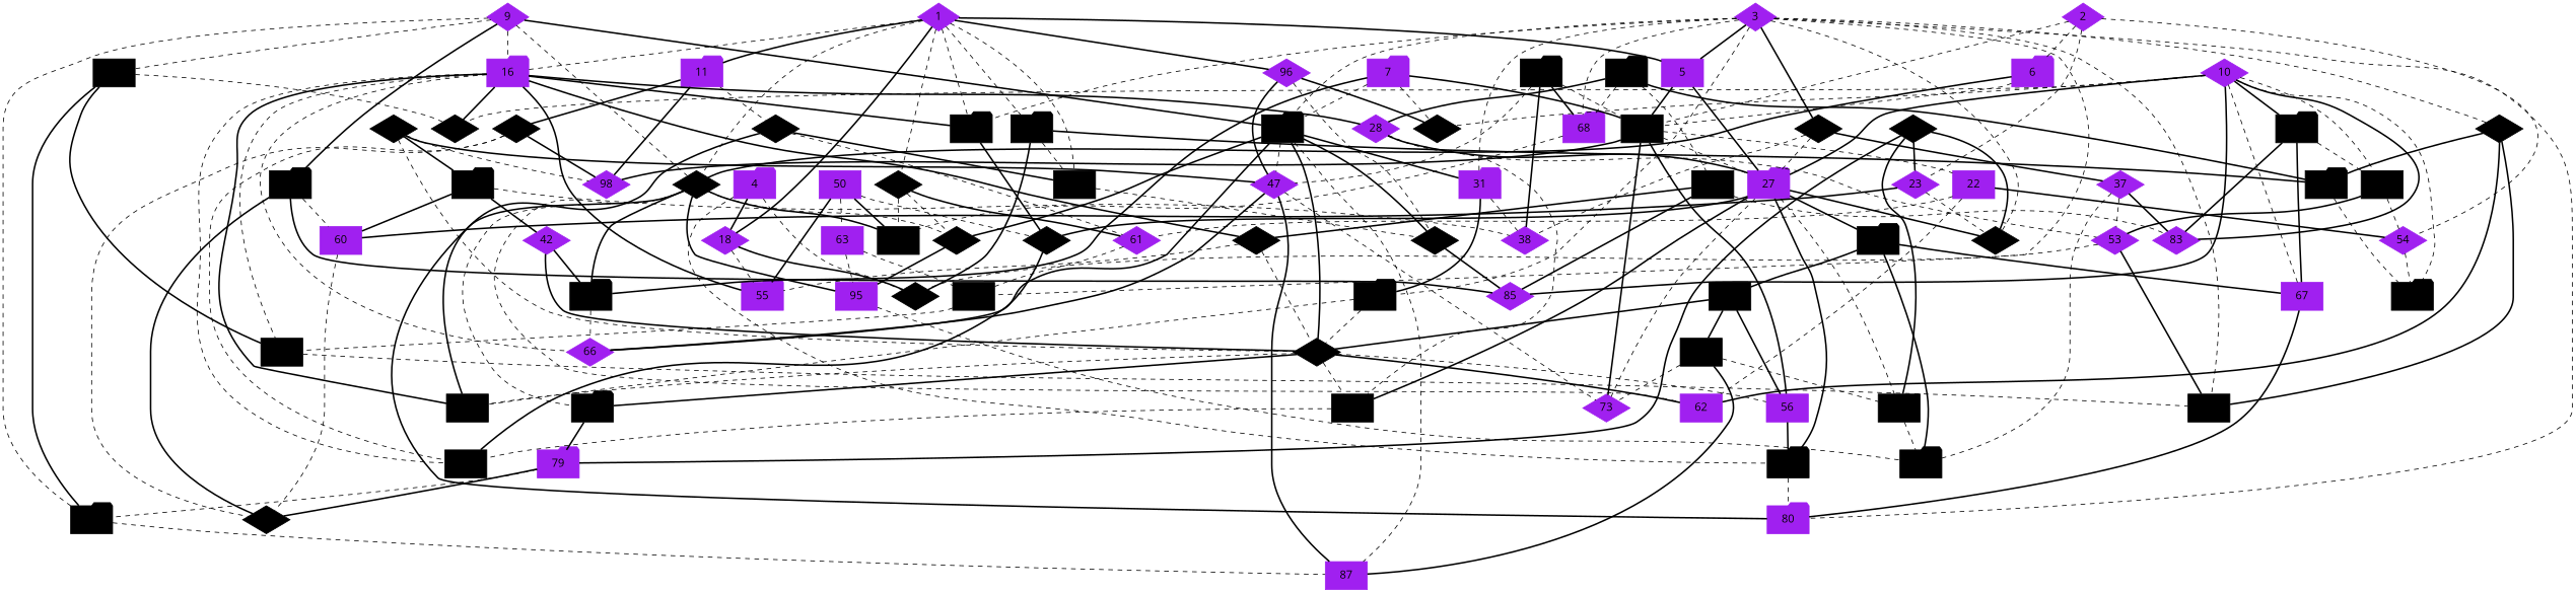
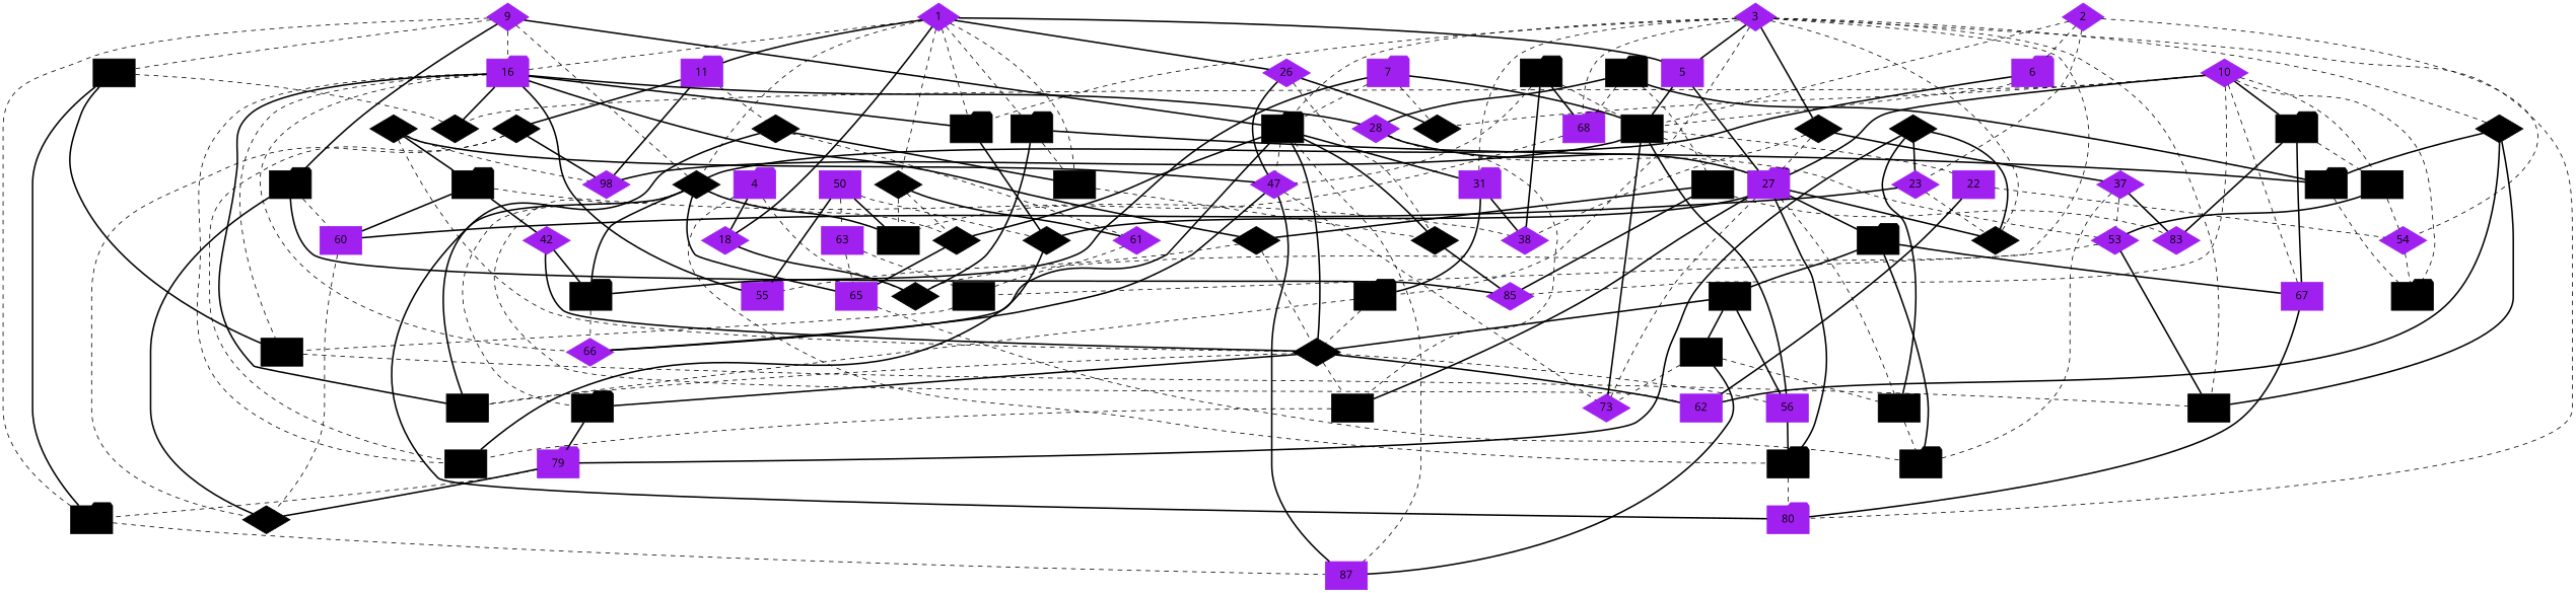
  graph {
    fontname="Open Sans"
    node [color=black fontname="Open Sans" shape=diamond style=filled]
    edge [fontname="Open Sans" style=dashed weight=1.0]
    1 [color=purple]
    5 [color=purple shape=box]
    11 [color=purple shape=folder]
    16 [color=purple shape=folder]
    18 [color=purple]
    24
-   26 [color=purple label=96]
+   26 [color=purple]
    29 [shape=folder]
    30
    33 [shape=box]
    51 [shape=folder]
    15 [shape=box]
    27 [color=purple shape=folder]
    25
    52
    n16 [color=purple label=98]
    28 [color=purple]
    88
    43
    55 [color=purple shape=folder]
    66 [color=purple]
    78 [shape=box]
    84 [shape=box]
    86 [shape=box]
    77
    36
    61 [color=purple]
    76 [shape=box]
    40
    47 [color=purple]
    72
    41 [shape=folder]
    80 [color=purple shape=folder]
    44 [shape=folder]
    62 [color=purple shape=box]
-   65 [color=purple shape=box label=95]
+   65 [color=purple shape=box]
    71 [shape=folder]
    70
    2 [color=purple]
    6 [color=purple shape=folder]
    23 [color=purple]
    54 [color=purple]
    22 [color=purple shape=box]
    56 [color=purple shape=box]
    73 [color=purple]
    74
    60 [color=purple shape=box]
    90 [shape=folder]
    3 [color=purple]
    17 [shape=folder]
    19
    20
    31 [color=purple shape=folder]
    35 [shape=folder]
    68 [color=purple shape=folder]
    69 [shape=box]
    81 [shape=box]
    49
    87 [color=purple shape=box]
    38 [color=purple]
    37 [color=purple]
    4 [color=purple shape=folder]
    59 [shape=folder]
    75 [shape=box]
    34 [shape=folder]
    57 [shape=box]
    7 [color=purple shape=folder]
    8 [shape=folder]
    12 [shape=box]
    83 [color=purple]
    85 [color=purple]
    53 [color=purple]
    9 [color=purple]
    46 [shape=folder]
    58 [shape=box]
    82 [shape=folder]
    92
    10 [color=purple]
    45 [shape=folder]
    48 [shape=box]
    67 [color=purple shape=box]
    13 [shape=folder]
    14
    32 [shape=folder]
    42 [color=purple]
    89 [shape=folder]
    21
    79 [color=purple shape=folder]
    39 [shape=box]
    64 [shape=box]
    63 [color=purple shape=box]
    50 [color=purple shape=box]
    1 -- 5 [style=bold]
    1 -- 11 [style=bold]
    1 -- 16
    1 -- 18 [style=bold]
    1 -- 24
    1 -- 26 [style=bold]
    1 -- 29
    1 -- 30
    1 -- 33
    1 -- 51
    5 -- 15 [style=bold]
    5 -- 27 [style=bold]
    11 -- 25
    11 -- 52 [style=bold]
    11 -- n16 [style=bold]
    16 -- 51 [style=bold]
    16 -- 28 [style=bold]
    16 -- 88 [style=bold]
    16 -- 43 [style=bold]
    16 -- 55 [style=bold]
    16 -- 66
    16 -- 78
    16 -- 84 [style=bold]
    16 -- 86
-   18 -- 55
    18 -- 77 [style=bold]
    24 -- 36
    24 -- 61 [style=bold]
    24 -- 76
    26 -- 40 [style=bold]
    26 -- 47 [style=bold]
    26 -- 72
    29 -- 33
    29 -- 77 [style=bold]
    29 -- 41 [style=bold]
    30 -- 36
    30 -- 76 [style=bold]
    30 -- 80 [style=bold]
    30 -- 44 [style=bold]
    30 -- 62
    30 -- 65 [style=bold]
    30 -- 71 [weight=2.0]
    33 -- 72
    51 -- 70 [style=bold]
    15 -- 27
    15 -- n16 [style=bold]
    15 -- 22
    15 -- 56 [style=bold]
    15 -- 73 [style=bold]
    27 -- 70 [style=bold]
    27 -- 73
    27 -- 74 [style=bold]
    27 -- 59 [style=bold]
    27 -- 75
    27 -- 34 [style=bold]
    27 -- 57 [style=bold]
    25 -- 33 [style=bold]
    25 -- 84 [style=bold]
    25 -- 61
    52 -- n16 [style=bold]
    52 -- 86
    52 -- 92
    28 -- 27 [style=bold]
    28 -- 57
    28 -- 53
    43 -- 55
    43 -- 49
    78 -- 81
    36 -- 65 [style=bold]
    61 -- 69
    47 -- 66 [style=bold]
    47 -- 73
    47 -- 87 [style=bold]
    72 -- 85 [style=bold]
    41 -- 90
    44 -- 66
    65 -- 89
    71 -- 79 [style=bold]
    70 -- 86 [style=bold]
    2 -- 15
    2 -- 6
    2 -- 23
    2 -- 54
    6 -- 30 [style=bold weight=2.0]
    6 -- 15
    23 -- 74
    23 -- 60 [style=bold]
    54 -- 90
-   22 -- 61
-   22 -- 62
-   22 -- 54 [style=bold]
+   22 -- 62 [style=bold]
+   22 -- 54
    56 -- 59 [style=bold]
    60 -- 92
    3 -- 5 [style=bold]
    3 -- 51
    3 -- 80
    3 -- 74
    3 -- 17
    3 -- 19
    3 -- 20 [style=bold]
    3 -- 31
    3 -- 35
    3 -- 68
    3 -- 69
    3 -- 81
    17 -- 66 [style=bold]
    17 -- 36 [style=bold]
    17 -- 47 [weight=2.0]
    17 -- 72 [style=bold]
    17 -- 31 [style=bold]
    17 -- 49 [style=bold]
    17 -- 87
    19 -- 41 [style=bold]
    19 -- 62 [style=bold]
    19 -- 81 [style=bold]
    20 -- 27
    20 -- 38
    20 -- 37 [style=bold]
    31 -- 35 [style=bold]
-   31 -- 38
+   31 -- 38 [style=bold]
    35 -- 84
    35 -- 49
    68 -- 76
    69 -- 78
    49 -- 84
    49 -- 62 [style=bold]
    49 -- 71 [style=bold]
    49 -- 56
    49 -- 57
    37 -- 83 [style=bold]
    37 -- 53
    37 -- 89
    4 -- 18 [style=bold]
    4 -- 77
    4 -- 59
    59 -- 80
    75 -- 89
    34 -- 67 [style=bold]
    34 -- 89 [style=bold]
    34 -- 39 [style=bold]
    57 -- 86
    7 -- 15 [style=bold]
    7 -- 40
    7 -- 44 [style=bold]
    7 -- 17
    8 -- 28 [style=bold]
    8 -- 41 [style=bold]
    8 -- 68
    8 -- 12
    12 -- 43 [style=bold]
    12 -- 83
    12 -- 85 [style=bold]
    53 -- 77
    53 -- 81 [style=bold]
    9 -- 16 [weight=2.0]
    9 -- 30
    9 -- 17 [style=bold weight=2.0]
    9 -- 46 [style=bold]
    9 -- 58
    9 -- 82
    46 -- 60
    46 -- 85 [style=bold]
    46 -- 92 [style=bold]
    58 -- 88
    58 -- 78 [style=bold]
    58 -- 82 [style=bold]
    82 -- 87
    10 -- 27 [style=bold]
    10 -- 88 [weight=2.0]
    10 -- 40 [weight=2.0]
    10 -- 90 [weight=2.0]
-   10 -- 83 [style=bold]
-   10 -- 85 [style=bold]
+   10 -- 85
    10 -- 45 [style=bold]
    10 -- 48
    10 -- 67
    45 -- 83 [style=bold]
    45 -- 48
    45 -- 67 [style=bold]
    48 -- 54
    48 -- 53 [style=bold]
    67 -- 80 [style=bold]
    13 -- 15
    13 -- 47
    13 -- 68 [style=bold]
    13 -- 38 [style=bold]
    14 -- n16
    14 -- 47 [style=bold]
    14 -- 49
    14 -- 32 [style=bold]
    32 -- 60 [style=bold]
    32 -- 38
    32 -- 42 [style=bold]
    42 -- 44 [style=bold]
    42 -- 49 [style=bold weight=2.0]
    21 -- 23 [style=bold]
    21 -- 74 [style=bold]
    21 -- 75 [style=bold]
    21 -- 79 [style=bold]
    79 -- 82
    79 -- 92 [style=bold]
    39 -- 56 [style=bold]
    39 -- 49 [style=bold]
    39 -- 64 [style=bold]
    64 -- 73
    64 -- 87 [style=bold]
    64 -- 75
    63 -- 65
    63 -- 69
    50 -- 55 [style=bold]
    50 -- 76 [style=bold]
    50 -- 70
    50 -- 63
  }
